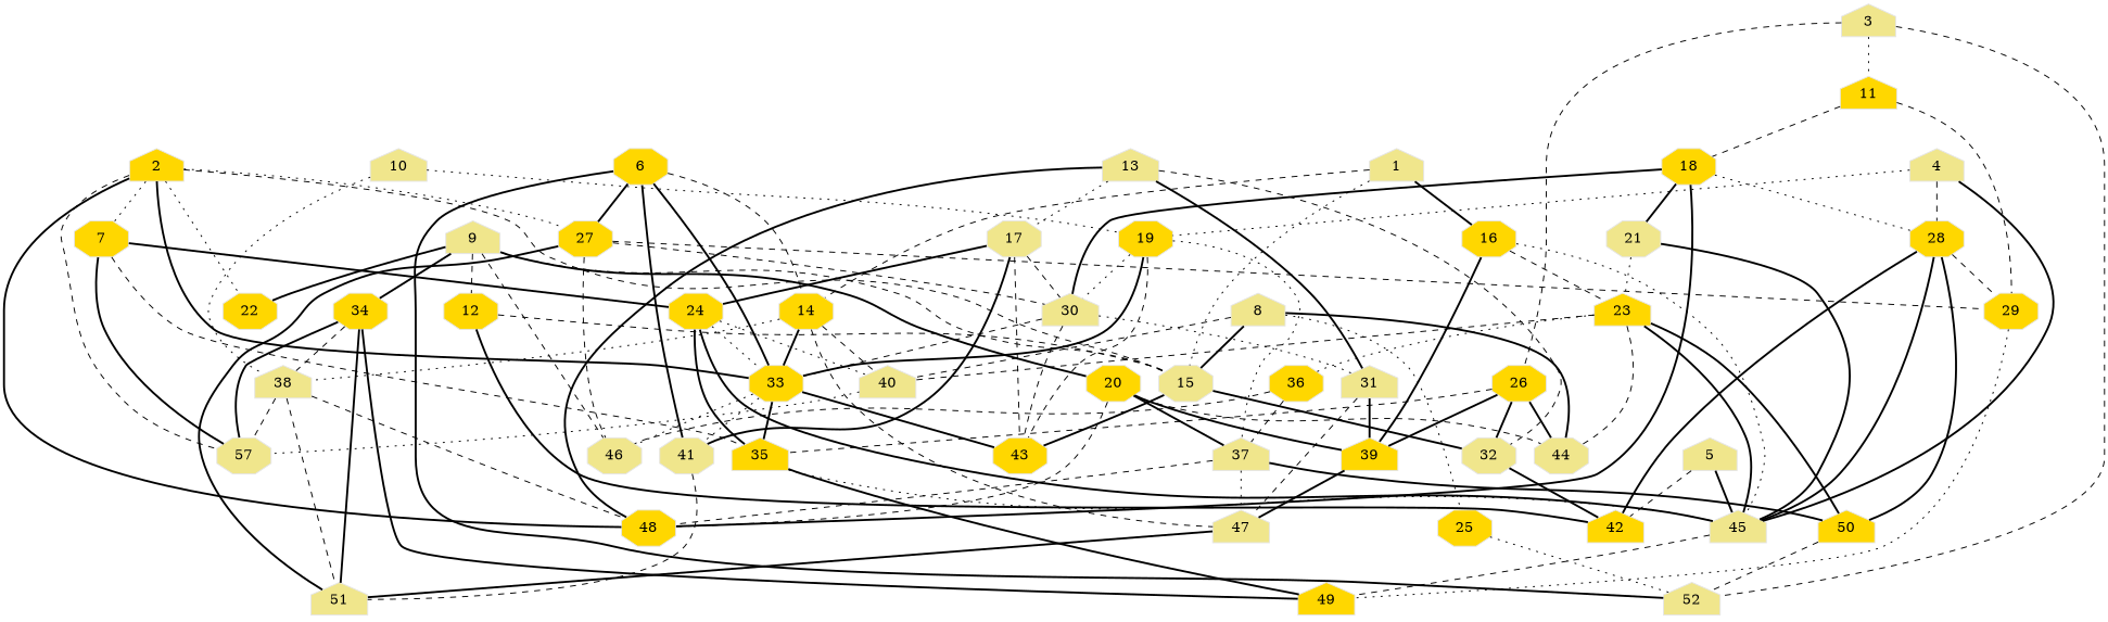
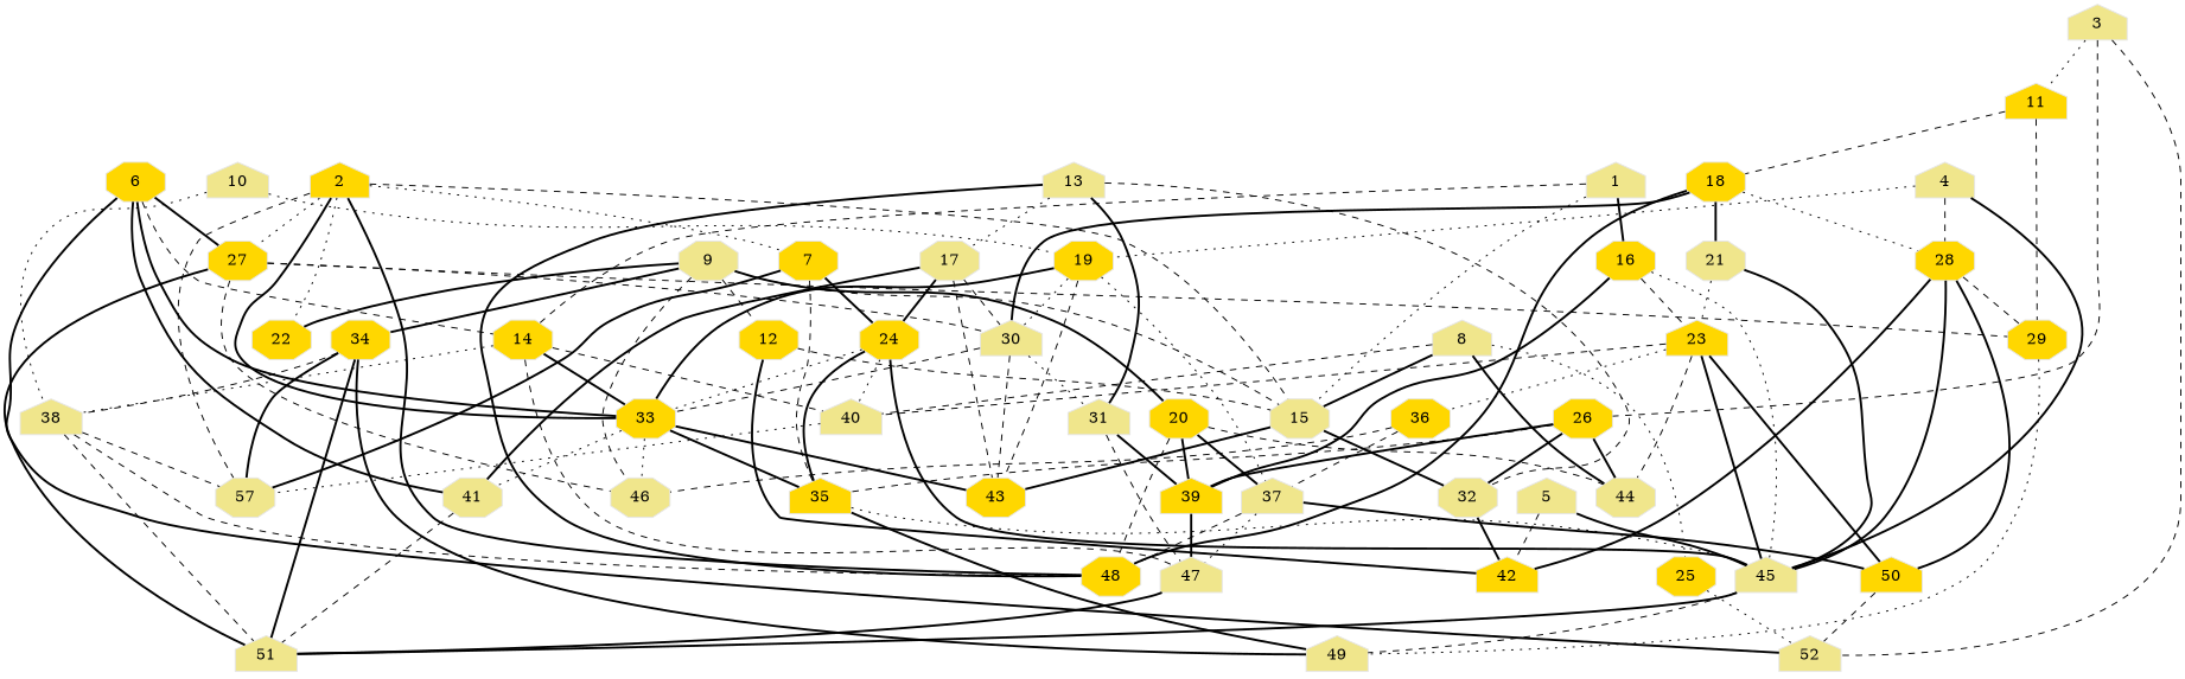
  graph {
    node [color=gray90 fillcolor=gold shape=octagon style=filled]
    edge [style=bold weight=1.0]
    1 [fillcolor=khaki shape=house]
    14
    15 [fillcolor=khaki]
    16
    33
    40 [fillcolor=khaki shape=house]
    38 [fillcolor=khaki shape=house]
    47 [fillcolor=khaki shape=house]
    32 [fillcolor=khaki]
    43
    45 [fillcolor=khaki shape=house]
    23 [shape=house]
    39 [shape=house]
    2 [shape=house]
    7
    22
    27
    48
    n19 [fillcolor=khaki label=57]
    24
    35 [shape=house]
    46 [fillcolor=khaki]
    29
    30 [fillcolor=khaki shape=house]
    51 [fillcolor=khaki shape=house]
    41 [fillcolor=khaki]
    3 [fillcolor=khaki shape=house]
    11 [shape=house]
    26
    52 [fillcolor=khaki shape=house]
    18
    44 [fillcolor=khaki]
    4 [fillcolor=khaki shape=house]
    19
    28
    37 [fillcolor=khaki shape=house]
    42 [shape=house]
    50 [shape=house]
-   49 [shape=house]
+   49 [fillcolor=khaki shape=house]
    5 [fillcolor=khaki shape=house]
    6
    8 [fillcolor=khaki shape=house]
    25
-   9 [fillcolor=khaki shape=house]
+   9 [fillcolor=khaki]
    12
    20
    34
    10 [fillcolor=khaki shape=house]
    21 [fillcolor=khaki]
    13 [fillcolor=khaki shape=house]
    17 [fillcolor=khaki]
    31 [fillcolor=khaki shape=house]
    36
    1 -- 14 [style=dashed]
    1 -- 15 [style=dotted]
    1 -- 16 [weight=2.0]
    14 -- 33
    14 -- 40 [style=dashed]
    14 -- 38 [style=dotted]
    14 -- 47 [style=dashed]
    15 -- 32
    15 -- 43
    16 -- 45 [style=dotted]
    16 -- 23 [style=dashed weight=2.0]
    16 -- 39
    33 -- 43
    33 -- 35
    33 -- 46 [style=dotted]
    33 -- 41 [style=dotted]
    40 -- n19 [style=dotted]
    38 -- 48 [style=dashed]
    38 -- n19 [style=dashed]
    38 -- 51 [style=dashed]
    47 -- 51
    32 -- 42
+   45 -- 51
    45 -- 49 [style=dashed]
    23 -- 40 [style=dashed]
    23 -- 45
    23 -- 44 [style=dashed]
    23 -- 50
    23 -- 36 [style=dotted]
    39 -- 47
    2 -- 15 [style=dashed]
    2 -- 33
    2 -- 7 [style=dotted]
    2 -- 22 [style=dotted]
    2 -- 27 [style=dotted]
    2 -- 48
    2 -- n19 [style=dashed]
    7 -- n19
    7 -- 24
    7 -- 35 [style=dashed]
    27 -- 46 [style=dashed]
    27 -- 29 [style=dashed]
    27 -- 30 [style=dashed]
    27 -- 51
    24 -- 33 [style=dotted]
    24 -- 40 [style=dotted]
    24 -- 45
    24 -- 35
    35 -- 45 [style=dotted]
    35 -- 49
    29 -- 49 [style=dotted]
    30 -- 33 [style=dashed]
    30 -- 43 [style=dashed]
    30 -- 31 [style=dotted]
    41 -- 51 [style=dashed]
    3 -- 11 [style=dotted]
    3 -- 26 [style=dashed]
    3 -- 52 [style=dashed]
    11 -- 29 [style=dashed]
    11 -- 18 [style=dashed]
    26 -- 32
    26 -- 39
    26 -- 35 [style=dashed]
    26 -- 44
    18 -- 48
    18 -- 30
    18 -- 28 [style=dotted]
    18 -- 21
    4 -- 45
    4 -- 19 [style=dotted]
    4 -- 28 [style=dashed]
    19 -- 33
    19 -- 43 [style=dashed]
    19 -- 30 [style=dotted]
    19 -- 37 [style=dotted]
    28 -- 45
    28 -- 29 [style=dashed weight=2.0]
    28 -- 42
    28 -- 50
    37 -- 47 [style=dotted]
    37 -- 48 [style=dashed]
    37 -- 50
    50 -- 52 [style=dashed]
    5 -- 45 [weight=2.0]
    5 -- 42 [style=dashed]
    6 -- 14 [style=dashed]
    6 -- 33
    6 -- 27
    6 -- 41
    6 -- 52
    8 -- 15
    8 -- 40 [style=dashed]
    8 -- 44
    8 -- 25 [style=dotted]
    25 -- 52 [style=dotted]
    9 -- 15 [style=dashed]
    9 -- 22
    9 -- 46 [style=dashed]
    9 -- 12 [style=dashed]
    9 -- 20
    9 -- 34
    12 -- 15 [style=dashed]
    12 -- 42
    20 -- 39
    20 -- 48 [style=dashed weight=3.0]
    20 -- 44 [style=dashed]
    20 -- 37
    34 -- 38 [style=dashed]
    34 -- n19
    34 -- 51
    34 -- 49
    10 -- 38 [style=dotted]
    10 -- 19 [style=dotted]
    21 -- 45
    21 -- 23 [style=dotted]
    13 -- 32 [style=dashed]
    13 -- 48
    13 -- 17 [style=dotted]
    13 -- 31
    17 -- 43 [style=dashed]
    17 -- 24
    17 -- 30 [style=dashed]
    17 -- 41
    31 -- 47 [style=dashed]
    31 -- 39
    36 -- 46 [style=dashed]
    36 -- 37 [style=dashed]
  }
